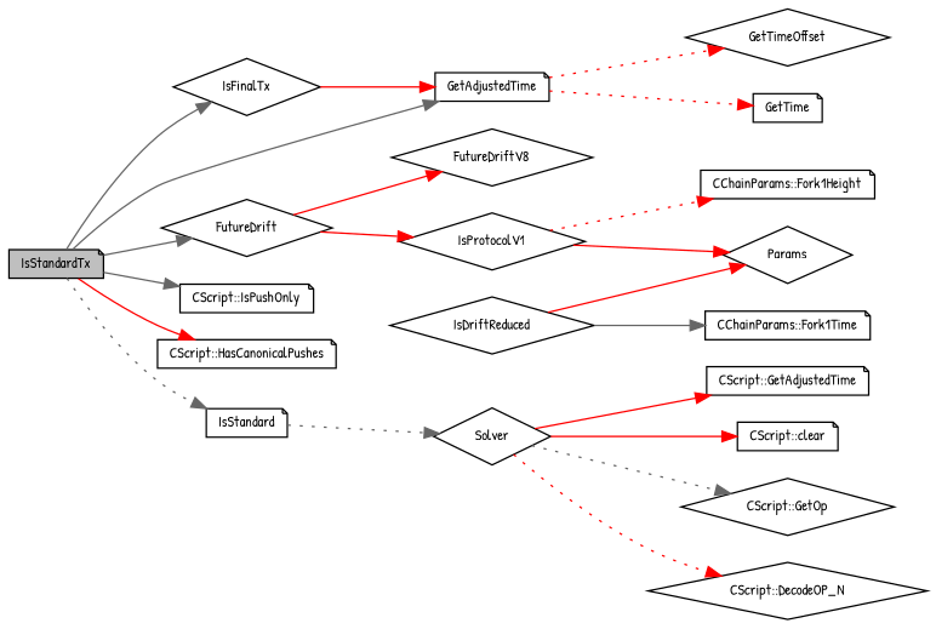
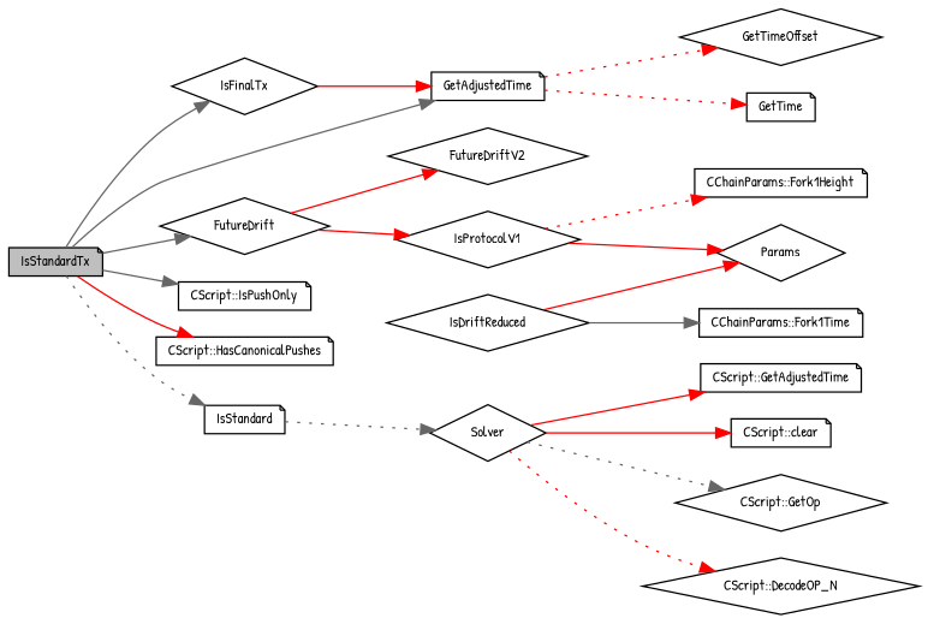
  digraph {
    fontname="Patrick Hand"
    rankdir=LR
    node [color=black fillcolor=white fontname="Patrick Hand" fontsize=10 shape=note style=filled]
    edge [color=red fontname="Patrick Hand" fontsize=10 labelfontname=Helvetica labelfontsize=10 style=solid]
    n1 [fillcolor=grey75 fontcolor=black height=0.2 label=IsStandardTx width=0.4]
    n2 [height=0.2 label=IsFinalTx shape=diamond width=0.4]
    n3 [height=0.2 label=GetAdjustedTime width=0.4]
    n4 [height=0.2 label=FutureDrift shape=diamond width=0.4]
    n5 [height=0.2 label="CScript::IsPushOnly" width=0.4]
    n6 [height=0.2 label="CScript::HasCanonicalPushes" width=0.4]
    n7 [height=0.2 label=IsStandard width=0.4]
    n8 [height=0.2 label=GetTime width=0.4]
    n9 [height=0.2 label=GetTimeOffset shape=diamond width=0.4]
    n10 [height=0.2 label=IsProtocolV1 shape=diamond width=0.4]
-   n11 [height=0.2 label=FutureDriftV8 shape=diamond width=0.4]
+   n11 [height=0.2 label=FutureDriftV2 shape=diamond width=0.4]
    n12 [height=0.2 label=Solver shape=diamond width=0.4]
    n13 [height=0.2 label=Params shape=diamond width=0.4]
    n14 [height=0.2 label="CChainParams::Fork1Height" width=0.4]
    n15 [height=0.2 label=IsDriftReduced shape=diamond width=0.4]
    n16 [height=0.2 label="CChainParams::Fork1Time" width=0.4]
    n17 [height=0.2 label="CScript::GetAdjustedTime" width=0.4]
    n18 [height=0.2 label="CScript::clear" width=0.4]
    n19 [height=0.2 label="CScript::GetOp" shape=diamond width=0.4]
    n20 [height=0.2 label="CScript::DecodeOP_N" shape=diamond width=0.4]
    n1 -> n2 [color=gray40]
    n1 -> n3 [color=gray40]
    n1 -> n4 [color=gray40]
    n1 -> n5 [color=gray40]
    n1 -> n6
    n1 -> n7 [color=gray40 style=dotted]
    n2 -> n3
    n3 -> n8 [style=dotted]
    n3 -> n9 [style=dotted]
    n4 -> n10
    n4 -> n11
    n7 -> n12 [color=gray40 style=dotted]
    n10 -> n13
    n10 -> n14 [style=dotted]
    n12 -> n17
    n12 -> n18
    n12 -> n19 [color=gray40 style=dotted]
    n12 -> n20 [style=dotted]
    n15 -> n13
    n15 -> n16 [color=gray40]
  }
